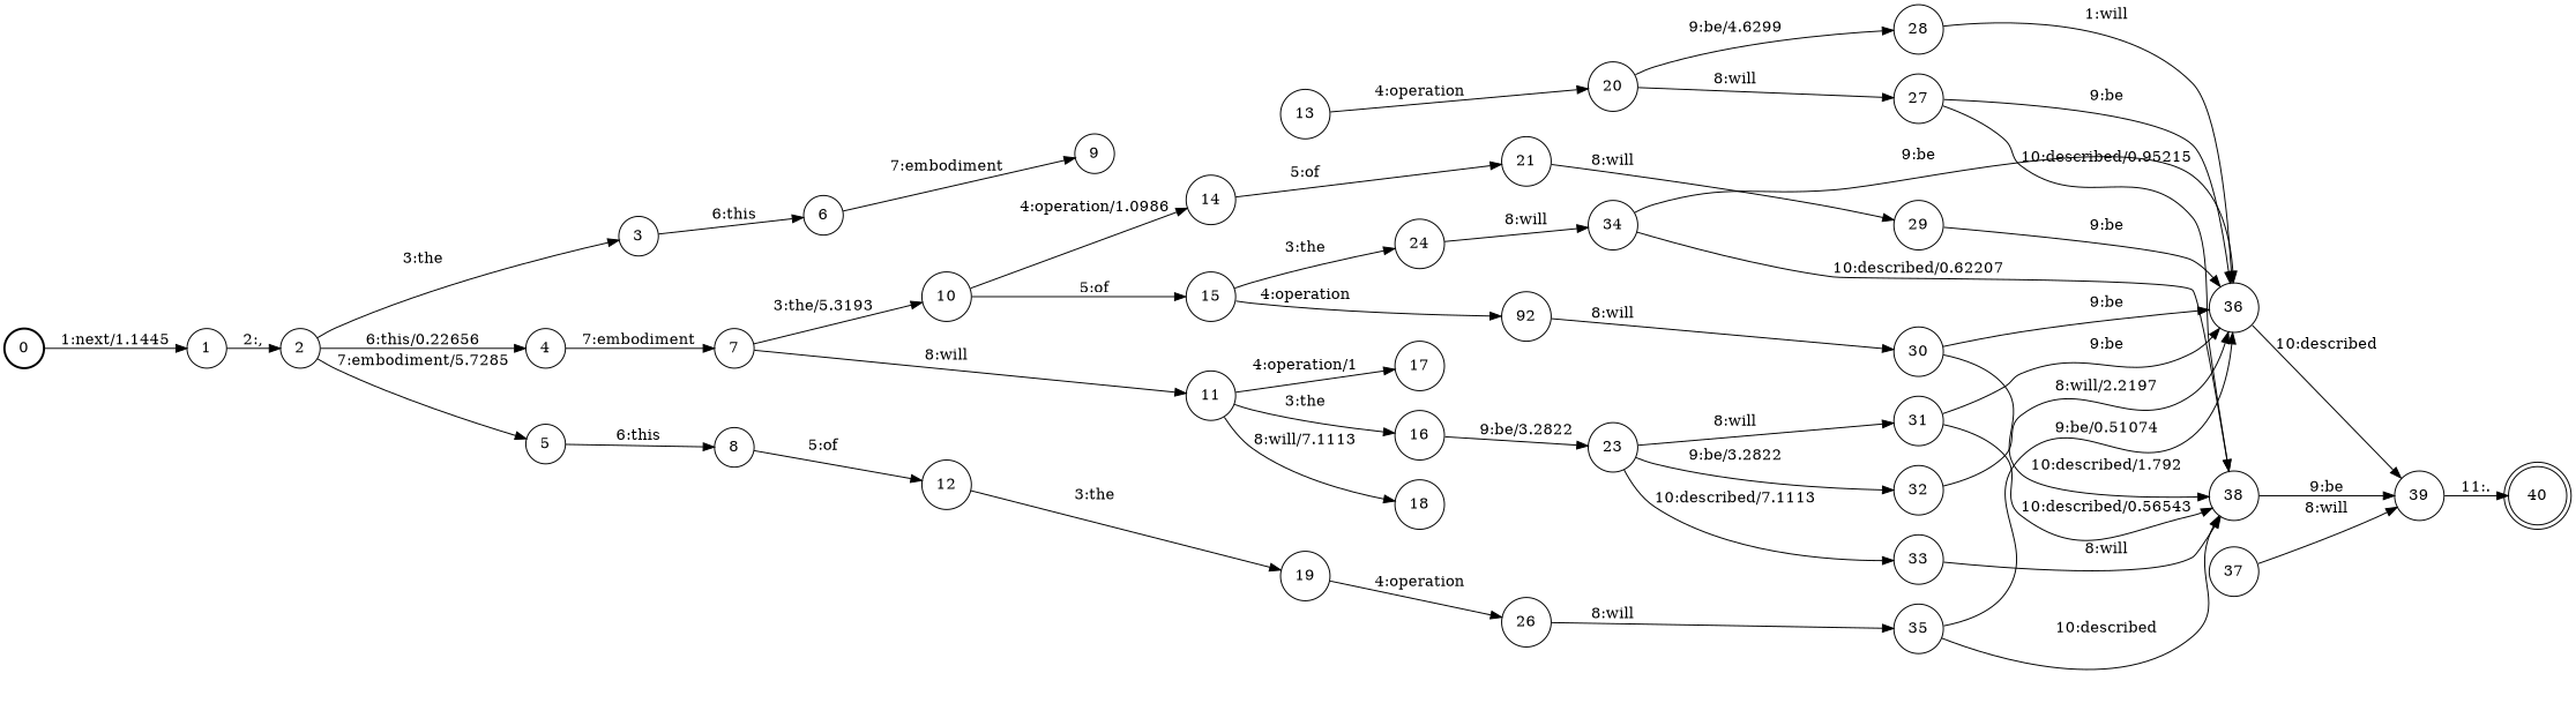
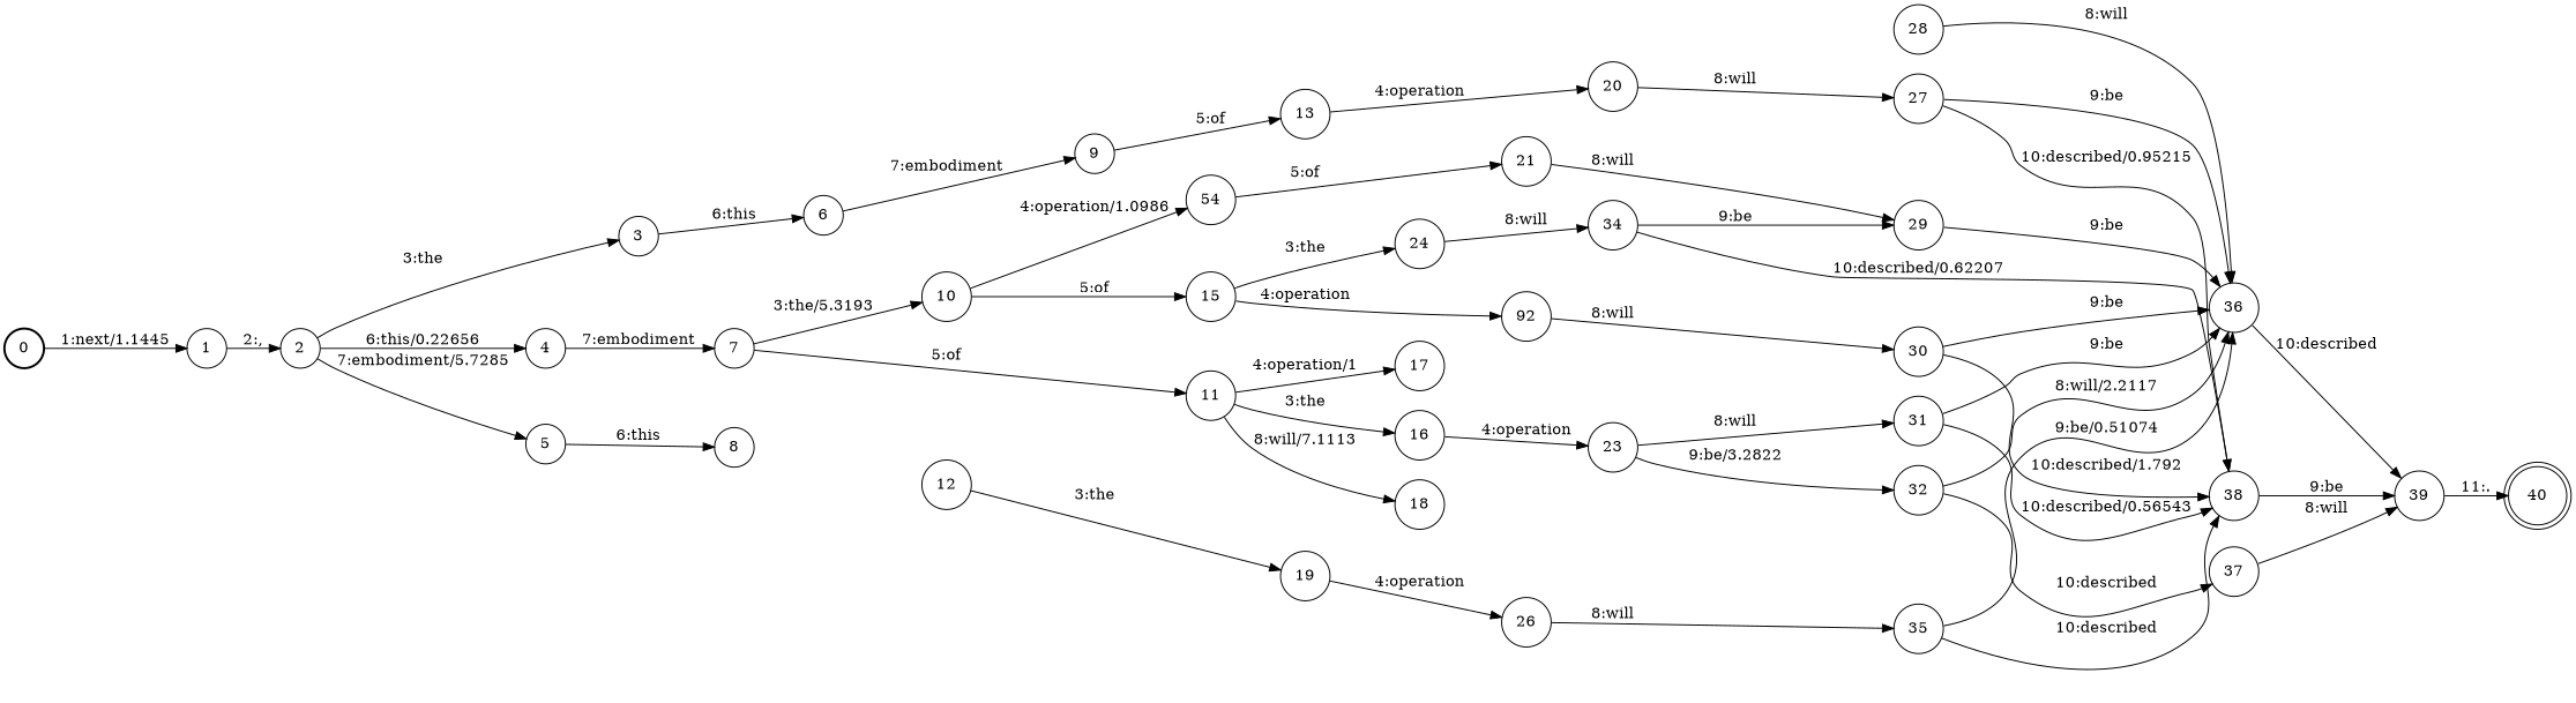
  digraph {
    fontname="DejaVu Serif"
    nodesep=0.25
    rankdir=LR
    ranksep=0.4
    node [fontname="DejaVu Serif" fontsize=14 shape=circle style=solid]
    edge [fontname="DejaVu Serif" fontsize=14]
    n1 [label=0 style=bold]
    n2 [label=1]
    n3 [label=2]
    n4 [label=3]
    n5 [label=4]
    n6 [label=5]
    n7 [label=6]
    n8 [label=7]
    n9 [label=8]
    n10 [label=9]
    n11 [label=10]
    n12 [label=11]
    n13 [label=12]
    n14 [label=13]
-   n15 [label=14]
+   n15 [label=54]
    n16 [label=15]
    n17 [label=16]
    n18 [label=17]
    n19 [label=18]
    n20 [label=19]
    n21 [label=20]
    n22 [label=21]
    n23 [label=92]
    n24 [label=24]
    n25 [label=23]
    n26 [label=26]
    n27 [label=27]
    n28 [label=28]
    n29 [label=29]
    n30 [label=30]
    n31 [label=31]
    n32 [label=32]
-   n33 [label=33]
    n34 [label=34]
    n35 [label=35]
    n36 [label=36]
    n37 [label=38]
    n38 [label=37]
    n39 [label=39]
    n40 [label=40 shape=doublecircle]
    n1 -> n2 [label="1:next/1.1445"]
    n2 -> n3 [label="2:,"]
    n3 -> n4 [label="3:the"]
    n3 -> n5 [label="6:this/0.22656"]
    n3 -> n6 [label="7:embodiment/5.7285"]
    n4 -> n7 [label="6:this"]
    n5 -> n8 [label="7:embodiment"]
    n6 -> n9 [label="6:this"]
    n7 -> n10 [label="7:embodiment"]
    n8 -> n11 [label="3:the/5.3193"]
-   n8 -> n12 [label="8:will"]
-   n9 -> n13 [label="5:of"]
+   n8 -> n12 [label="5:of"]
+   n10 -> n14 [label="5:of"]
    n11 -> n15 [label="4:operation/1.0986"]
    n11 -> n16 [label="5:of"]
    n12 -> n17 [label="3:the"]
    n12 -> n18 [label="4:operation/1"]
    n12 -> n19 [label="8:will/7.1113"]
    n13 -> n20 [label="3:the"]
    n14 -> n21 [label="4:operation"]
    n15 -> n22 [label="5:of"]
    n16 -> n23 [label="4:operation"]
    n16 -> n24 [label="3:the"]
-   n17 -> n25 [label="9:be/3.2822"]
+   n17 -> n25 [label="4:operation"]
    n20 -> n26 [label="4:operation"]
    n21 -> n27 [label="8:will"]
-   n21 -> n28 [label="9:be/4.6299"]
    n22 -> n29 [label="8:will"]
    n23 -> n30 [label="8:will"]
    n24 -> n34 [label="8:will"]
    n25 -> n31 [label="8:will"]
    n25 -> n32 [label="9:be/3.2822"]
-   n25 -> n33 [label="10:described/7.1113"]
    n26 -> n35 [label="8:will"]
    n27 -> n36 [label="9:be"]
    n27 -> n37 [label="10:described/0.95215"]
-   n28 -> n36 [label="1:will"]
+   n28 -> n36 [label="8:will"]
    n29 -> n36 [label="9:be"]
    n30 -> n36 [label="9:be"]
    n30 -> n37 [label="10:described/1.792"]
    n31 -> n36 [label="9:be"]
    n31 -> n37 [label="10:described/0.56543"]
-   n32 -> n36 [label="8:will/2.2197"]
-   n33 -> n37 [label="8:will"]
-   n34 -> n36 [label="9:be"]
+   n32 -> n36 [label="8:will/2.2117"]
+   n32 -> n38 [label="10:described"]
+   n34 -> n29 [label="9:be"]
    n34 -> n37 [label="10:described/0.62207"]
    n35 -> n36 [label="9:be/0.51074"]
    n35 -> n37 [label="10:described"]
    n36 -> n39 [label="10:described"]
    n37 -> n39 [label="9:be"]
    n38 -> n39 [label="8:will"]
    n39 -> n40 [label="11:."]
  }
